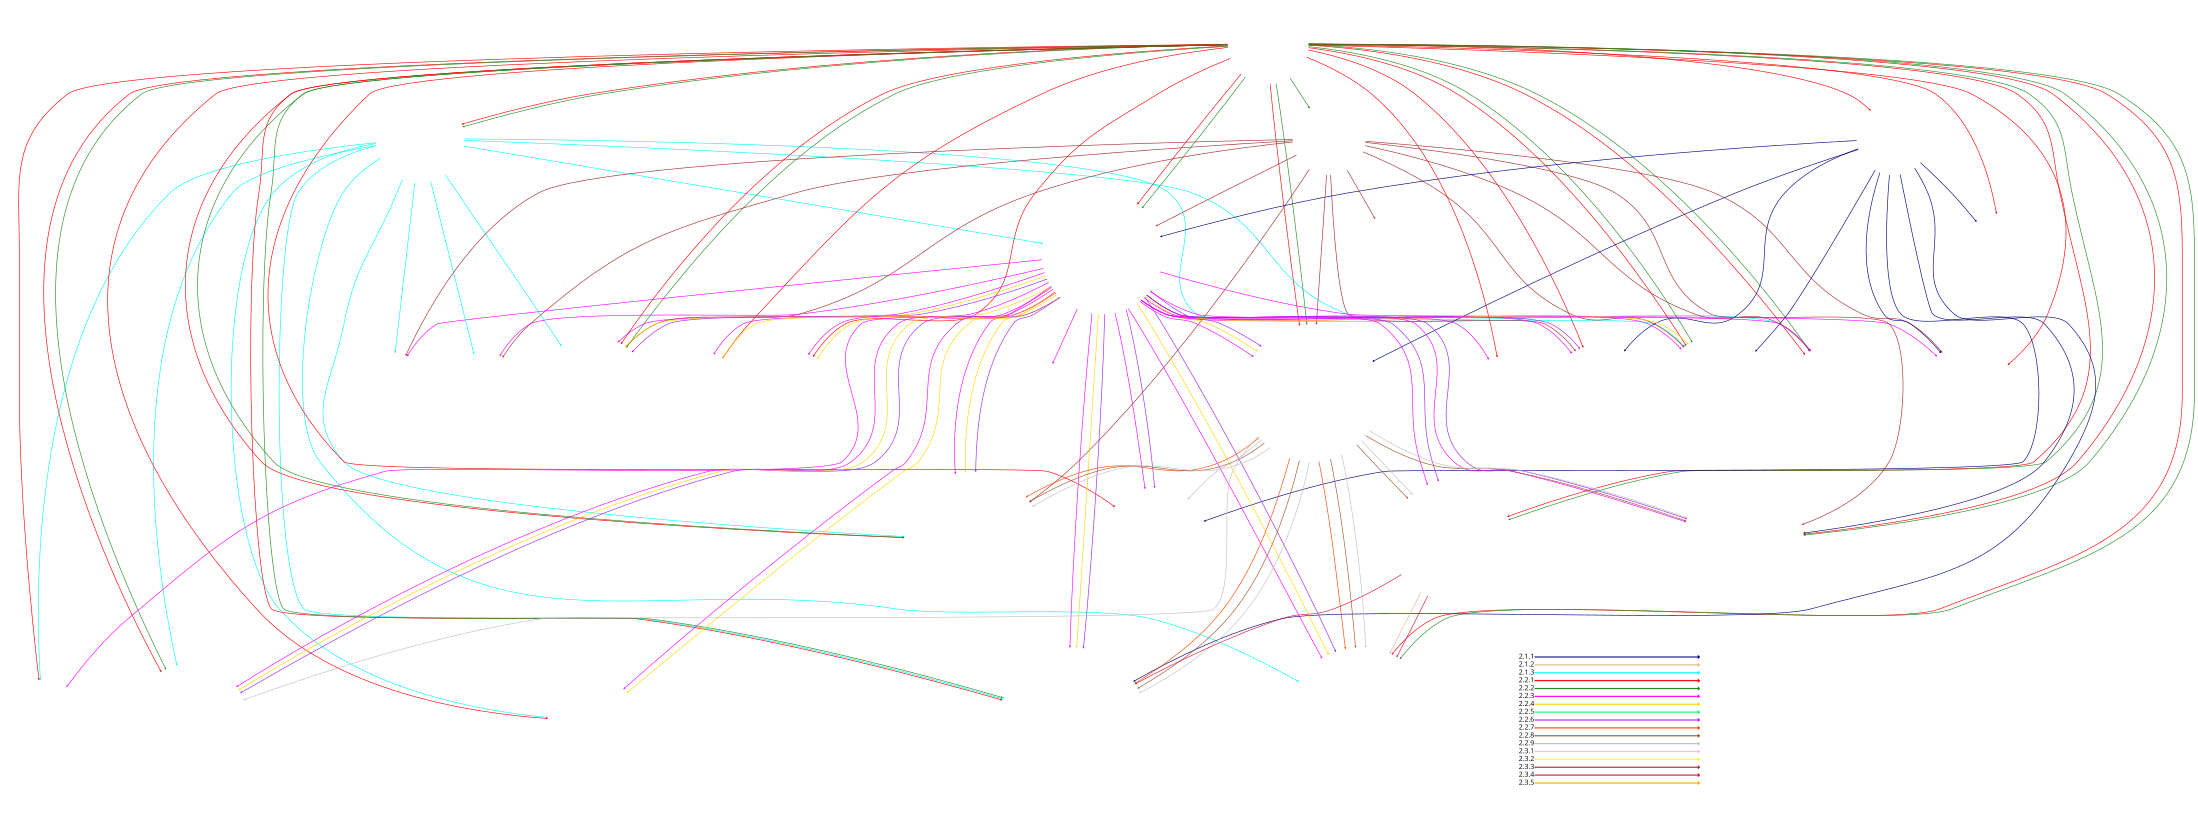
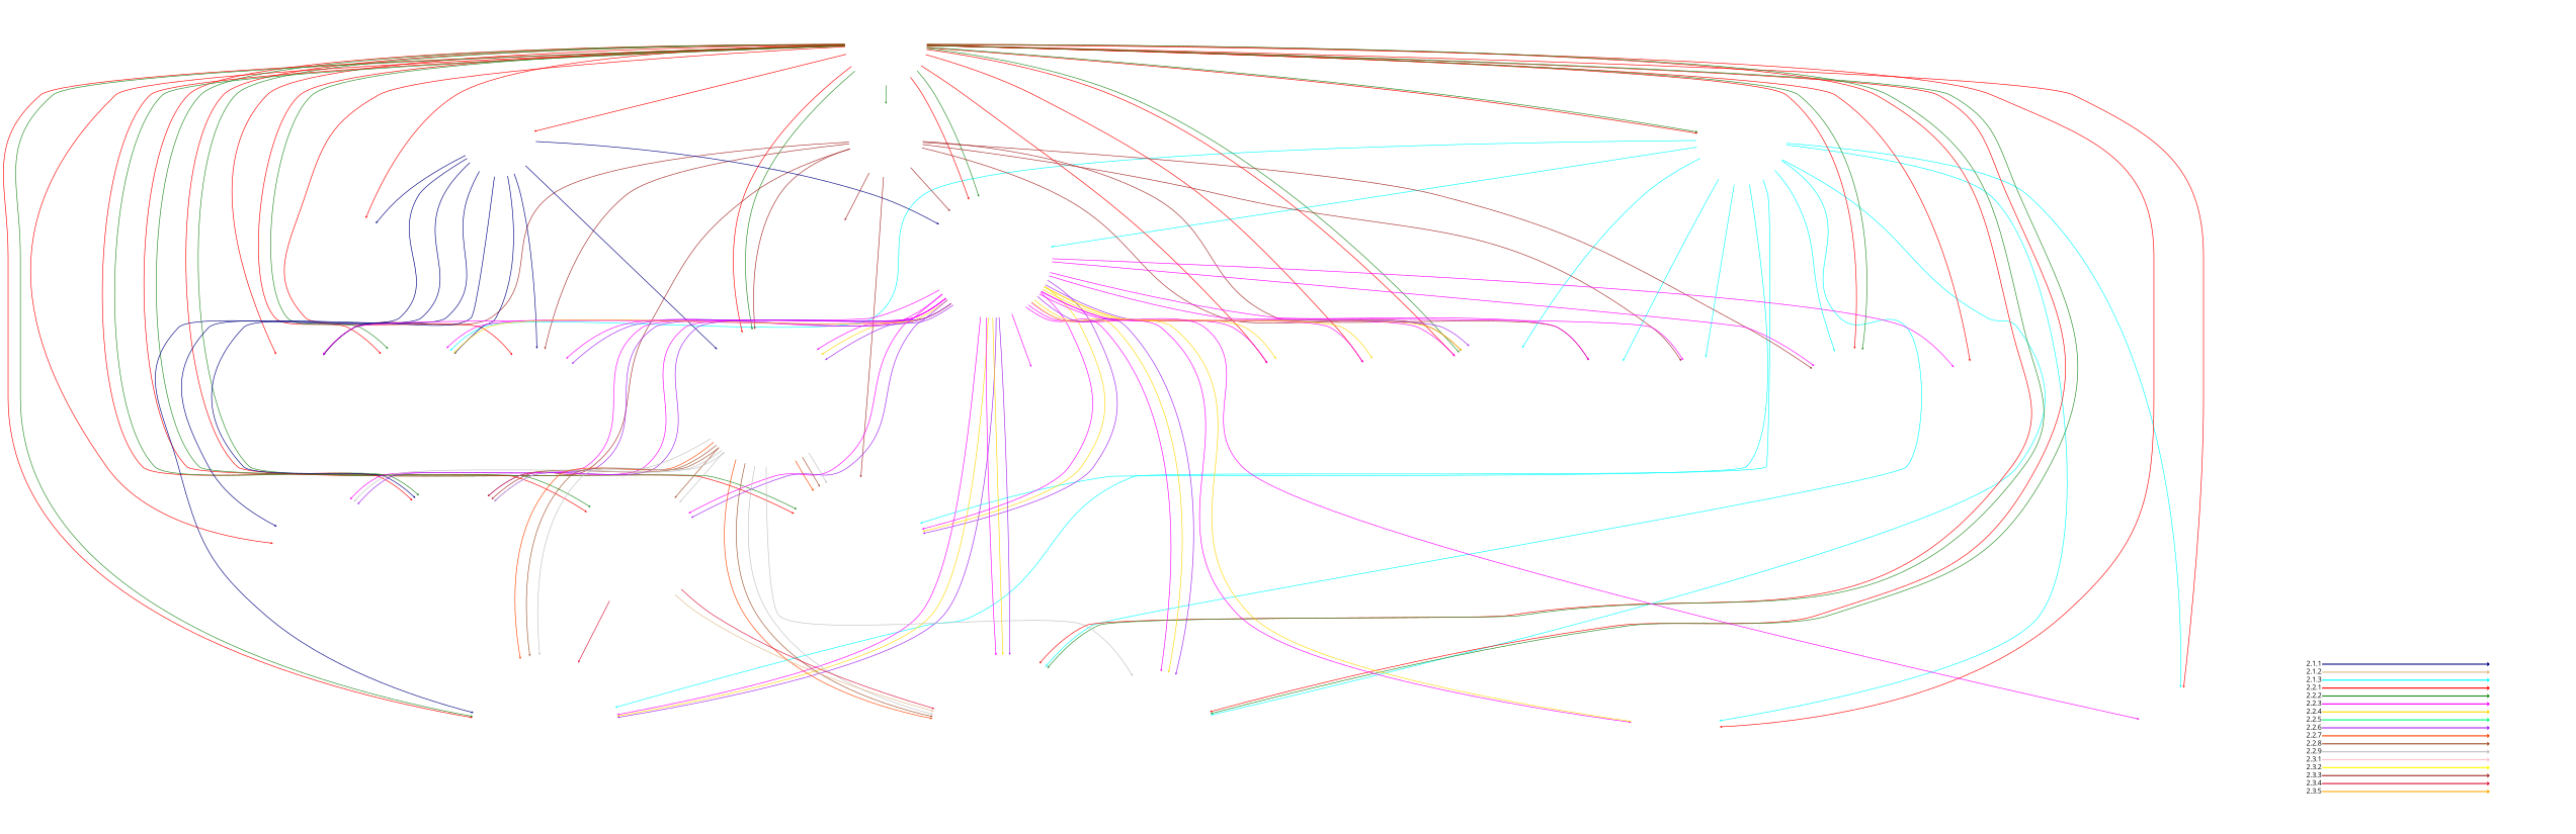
  digraph {
    fontname="Open Sans"
    fontsize=80
    nodesep=1.5
    ranksep=1.2
    node [fixedsize=True fontname="Open Sans" fontsize=0 penwidth=0 shape=circle]
    edge [arrowtail=none color=red fontname="Open Sans" labeldistance=20 labelfloat=True penwidth=5.5 style=bold]
    Psybot [height=11 width=11]
    Hydra [height=10 width=10]
    ChuckNorris [height=9 width=9]
    Tsunami [height=9 width=9]
    Aidra [height=15 width=15]
    Amnesia [height=17 width=17]
    Carna [height=10 width=10]
    Bashlite [height=17 width=17]
    Darlloz [height=14 width=14]
    Spike [height=10 width=10]
    TheMoon1 [height=9 width=9]
    Wifatch [height=12 width=12]
    XOR [height=12 width=12]
    Elknot [height=10 width=10]
    Remaiten [height=13 width=13]
    Hajime [height=14 width=14]
    LuaBot [height=8 width=8]
    Mirai [height=15 width=15]
    NewAidra [height=15 width=15]
    BrickerBot [height=10 width=10]
    IoTReaper [height=10 width=10]
    Persirai [height=12 width=12]
    Satori [height=10 width=10]
    JenX [height=11 width=11]
    TheMoon2 [height=10 width=10]
    VPNFilter [height=14 width=14]
    HideNSeek [height=18 width=18]
    Echobot [height=18 width=18]
    n29 [fontsize=60 height=25 label=<<table border="0" cellpadding="2" cellspacing="0" cellborder="0">         <tr><td align="right" port="i0">2.1.1</td></tr> <tr><td align="right" port="i1">2.1.2</td></tr> <tr><td align="right" port="i2">2.1.3</td></tr> <tr><td align="right" port="i3">2.2.1</td></tr> <tr><td align="right" port="i4">2.2.2</td></tr> <tr><td align="right" port="i5">2.2.3</td></tr> <tr><td align="right" port="i6">2.2.4</td></tr> <tr><td align="right" port="i7">2.2.5</td></tr> <tr><td align="right" port="i8">2.2.6</td></tr> <tr><td align="right" port="i9">2.2.7</td></tr> <tr><td align="right" port="i10">2.2.8</td></tr> <tr><td align="right" port="i11">2.2.9</td></tr> <tr><td align="right" port="i12">2.3.1</td></tr> <tr><td align="right" port="i13">2.3.2</td></tr> <tr><td align="right" port="i14">2.3.3</td></tr> <tr><td align="right" port="i15">2.3.4</td></tr> <tr><td align="right" port="i16">2.3.5</td></tr>       </table>> shape=plaintext width=20 fixedsize="" penwidth=""]
    n30 [fontsize=60 height=25 label=<<table border="0" cellpadding="2" cellspacing="0" cellborder="0">         <tr><td port="i0">&nbsp;</td></tr> <tr><td port="i1">&nbsp;</td></tr> <tr><td port="i2">&nbsp;</td></tr> <tr><td port="i3">&nbsp;</td></tr> <tr><td port="i4">&nbsp;</td></tr> <tr><td port="i5">&nbsp;</td></tr> <tr><td port="i6">&nbsp;</td></tr> <tr><td port="i7">&nbsp;</td></tr> <tr><td port="i8">&nbsp;</td></tr> <tr><td port="i9">&nbsp;</td></tr> <tr><td port="i10">&nbsp;</td></tr> <tr><td port="i11">&nbsp;</td></tr> <tr><td port="i12">&nbsp;</td></tr> <tr><td port="i13">&nbsp;</td></tr> <tr><td port="i14">&nbsp;</td></tr> <tr><td port="i15">&nbsp;</td></tr> <tr><td port="i16">&nbsp;</td></tr>       </table>> shape=plaintext width=20 fixedsize="" penwidth=""]
    subgraph sub_1 {
      rank=same
      Psybot
    }
    subgraph sub_2 {
      rank=min
      Hydra
    }
    subgraph sub_3 {
      rank=same
      ChuckNorris
    }
    subgraph sub_4 {
      rank=same
      Tsunami
    }
    subgraph sub_5 {
      rank=same
      Aidra
    }
    subgraph sub_6 {
      rank=same
      Amnesia
    }
    subgraph sub_7 {
      rank=same
      Carna
    }
    subgraph sub_8 {
      rank=same
      Bashlite
    }
    subgraph sub_9 {
      rank=same
      Darlloz
    }
    subgraph sub_10 {
      rank=same
      Spike
    }
    subgraph sub_11 {
      rank=same
      TheMoon1
    }
    subgraph sub_12 {
      rank=same
      Wifatch
    }
    subgraph sub_13 {
      rank=same
      XOR
    }
    subgraph sub_14 {
      rank=same
      Elknot
    }
    subgraph sub_15 {
      rank=same
      Remaiten
    }
    subgraph sub_16 {
      rank=same
      Hajime
    }
    subgraph sub_17 {
      rank=same
      LuaBot
    }
    subgraph sub_18 {
      rank=same
      Mirai
    }
    subgraph sub_19 {
      rank=same
      NewAidra
    }
    subgraph sub_20 {
      rank=same
      BrickerBot
    }
    subgraph sub_21 {
      rank=same
      IoTReaper
    }
    subgraph sub_22 {
      rank=same
      Persirai
    }
    subgraph sub_23 {
      rank=same
      Satori
    }
    subgraph sub_24 {
      rank=max
      JenX
    }
    subgraph sub_25 {
      rank=max
      TheMoon2
    }
    subgraph sub_26 {
      rank=max
      VPNFilter
    }
    subgraph sub_27 {
      rank=max
      HideNSeek
    }
    subgraph sub_28 {
      rank=same
      Echobot
    }
    subgraph sub_29 {
      label=Legend
      rank=max
      n29
      n30
    }
    Psybot -> Aidra [color=cyan]
    Psybot -> Amnesia [color=cyan]
    Psybot -> Darlloz [color=cyan]
    Psybot -> Hajime [color=cyan]
    Psybot -> IoTReaper [color=cyan]
    Psybot -> Persirai [color=cyan]
    Psybot -> Satori [color=cyan]
    Psybot -> JenX [color=cyan]
    Psybot -> TheMoon2 [color=cyan]
    Psybot -> VPNFilter [color=cyan]
    Psybot -> HideNSeek [color=cyan]
    Psybot -> Echobot [color=cyan]
    Hydra -> Psybot
    Hydra -> Psybot [color=forestgreen]
    Hydra -> ChuckNorris [color=forestgreen]
    Hydra -> Tsunami
    Hydra -> Aidra
    Hydra -> Aidra [color=forestgreen]
    Hydra -> Amnesia
    Hydra -> Amnesia [color=forestgreen]
    Hydra -> Carna
    Hydra -> Bashlite
    Hydra -> Bashlite [color=forestgreen]
    Hydra -> Darlloz
    Hydra -> Darlloz [color=forestgreen]
    Hydra -> Spike
    Hydra -> TheMoon1
    Hydra -> Wifatch
    Hydra -> XOR
    Hydra -> Elknot
    Hydra -> Remaiten
    Hydra -> Hajime
    Hydra -> Hajime [color=forestgreen]
    Hydra -> Mirai
    Hydra -> Mirai [color=forestgreen]
    Hydra -> NewAidra
    Hydra -> NewAidra [color=forestgreen]
    Hydra -> Persirai
    Hydra -> Persirai [color=forestgreen]
    Hydra -> JenX
    Hydra -> TheMoon2
    Hydra -> VPNFilter
    Hydra -> VPNFilter [color=forestgreen]
    Hydra -> HideNSeek
    Hydra -> HideNSeek [color=forestgreen]
    Hydra -> Echobot
    Hydra -> Echobot [color=forestgreen]
    ChuckNorris -> Aidra [color=brown]
    ChuckNorris -> Amnesia [color=brown]
    ChuckNorris -> Bashlite [color=brown]
    ChuckNorris -> Darlloz [color=brown]
    ChuckNorris -> Wifatch [color=brown]
    ChuckNorris -> XOR [color=brown]
-   ChuckNorris -> Hajime [color=brown]
    ChuckNorris -> NewAidra [color=brown]
    ChuckNorris -> BrickerBot [color=brown]
    ChuckNorris -> IoTReaper [color=brown]
    ChuckNorris -> Persirai [color=brown]
    ChuckNorris -> Satori [color=brown]
    Tsunami -> Aidra [color=navy]
    Tsunami -> Carna [color=navy]
    Tsunami -> Bashlite [color=navy]
    Tsunami -> Wifatch [color=navy]
    Tsunami -> XOR [color=navy]
    Tsunami -> Remaiten [color=navy]
    Tsunami -> Hajime [color=navy]
    Tsunami -> NewAidra [color=navy]
    Tsunami -> HideNSeek [color=navy]
    Aidra -> Amnesia [color=magenta]
    Aidra -> Amnesia [color=gold]
    Aidra -> Amnesia [color=purple]
    Aidra -> Bashlite [color=magenta]
    Aidra -> Bashlite [color=gold]
    Aidra -> Bashlite [color=purple]
    Aidra -> Darlloz [color=magenta]
    Aidra -> Darlloz [color=gold]
    Aidra -> Darlloz [color=purple]
    Aidra -> Spike [color=magenta]
    Aidra -> Spike [color=gold]
    Aidra -> TheMoon1 [color=magenta]
    Aidra -> Wifatch [color=magenta]
    Aidra -> XOR [color=magenta]
    Aidra -> XOR [color=purple]
    Aidra -> Elknot [color=magenta]
    Aidra -> Elknot [color=gold]
    Aidra -> Remaiten [color=magenta]
    Aidra -> Remaiten [color=purple]
    Aidra -> Hajime [color=magenta]
    Aidra -> Hajime [color=gold]
    Aidra -> LuaBot [color=magenta]
    Aidra -> Mirai [color=magenta]
    Aidra -> Mirai [color=purple]
    Aidra -> NewAidra [color=magenta]
    Aidra -> NewAidra [color=purple]
    Aidra -> IoTReaper [color=magenta]
    Aidra -> Persirai [color=magenta]
    Aidra -> Satori [color=magenta]
    Aidra -> JenX [color=magenta]
    Aidra -> JenX [color=gold]
    Aidra -> TheMoon2 [color=magenta]
    Aidra -> VPNFilter [color=magenta]
    Aidra -> VPNFilter [color=gold]
    Aidra -> VPNFilter [color=purple]
    Aidra -> HideNSeek [color=magenta]
    Aidra -> HideNSeek [color=gold]
    Aidra -> HideNSeek [color=purple]
    Aidra -> Echobot [color=magenta]
    Aidra -> Echobot [color=gold]
    Aidra -> Echobot [color=purple]
    Bashlite -> Amnesia [color=orangered]
    Bashlite -> Amnesia [color=sienna]
    Bashlite -> Amnesia [color=grey]
    Bashlite -> Remaiten [color=grey]
    Bashlite -> Mirai [color=sienna]
    Bashlite -> Mirai [color=grey]
    Bashlite -> NewAidra [color=sienna]
    Bashlite -> NewAidra [color=grey]
    Bashlite -> VPNFilter [color=grey]
    Bashlite -> HideNSeek [color=orangered]
    Bashlite -> HideNSeek [color=sienna]
    Bashlite -> HideNSeek [color=grey]
    Bashlite -> Echobot [color=orangered]
    Bashlite -> Echobot [color=sienna]
    Bashlite -> Echobot [color=grey]
    Mirai -> HideNSeek [color=crimson]
    Mirai -> Echobot [color=burlywood]
    Mirai -> Echobot [color=crimson]
    n29 -> n30 [color=navy headport="i0:w" penwidth=10 tailport="i0:e" arrowtail="" labeldistance="" labelfloat=""]
    n29 -> n30 [color=burlywood headport="i1:w" penwidth=10 tailport="i1:e" arrowtail="" labeldistance="" labelfloat=""]
    n29 -> n30 [color=cyan headport="i2:w" penwidth=10 tailport="i2:e" arrowtail="" labeldistance="" labelfloat=""]
    n29 -> n30 [headport="i3:w" penwidth=10 tailport="i3:e" arrowtail="" labeldistance="" labelfloat=""]
    n29 -> n30 [color=forestgreen headport="i4:w" penwidth=10 tailport="i4:e" arrowtail="" labeldistance="" labelfloat=""]
    n29 -> n30 [color=magenta headport="i5:w" penwidth=10 tailport="i5:e" arrowtail="" labeldistance="" labelfloat=""]
    n29 -> n30 [color=gold headport="i6:w" penwidth=10 tailport="i6:e" arrowtail="" labeldistance="" labelfloat=""]
    n29 -> n30 [color=springgreen headport="i7:w" penwidth=10 tailport="i7:e" arrowtail="" labeldistance="" labelfloat=""]
    n29 -> n30 [color=purple headport="i8:w" penwidth=10 tailport="i8:e" arrowtail="" labeldistance="" labelfloat=""]
    n29 -> n30 [color=orangered headport="i9:w" penwidth=10 tailport="i9:e" arrowtail="" labeldistance="" labelfloat=""]
    n29 -> n30 [color=sienna headport="i10:w" penwidth=10 tailport="i10:e" arrowtail="" labeldistance="" labelfloat=""]
    n29 -> n30 [color=grey headport="i11:w" penwidth=10 tailport="i11:e" arrowtail="" labeldistance="" labelfloat=""]
    n29 -> n30 [color=pink headport="i12:w" penwidth=10 tailport="i12:e" arrowtail="" labeldistance="" labelfloat=""]
    n29 -> n30 [color=yellow headport="i13:w" penwidth=10 tailport="i13:e" arrowtail="" labeldistance="" labelfloat=""]
    n29 -> n30 [color=brown headport="i14:w" penwidth=10 tailport="i14:e" arrowtail="" labeldistance="" labelfloat=""]
    n29 -> n30 [color=crimson headport="i15:w" penwidth=10 tailport="i15:e" arrowtail="" labeldistance="" labelfloat=""]
    n29 -> n30 [color=orange headport="i16:w" penwidth=10 tailport="i16:e" arrowtail="" labeldistance="" labelfloat=""]
  }
